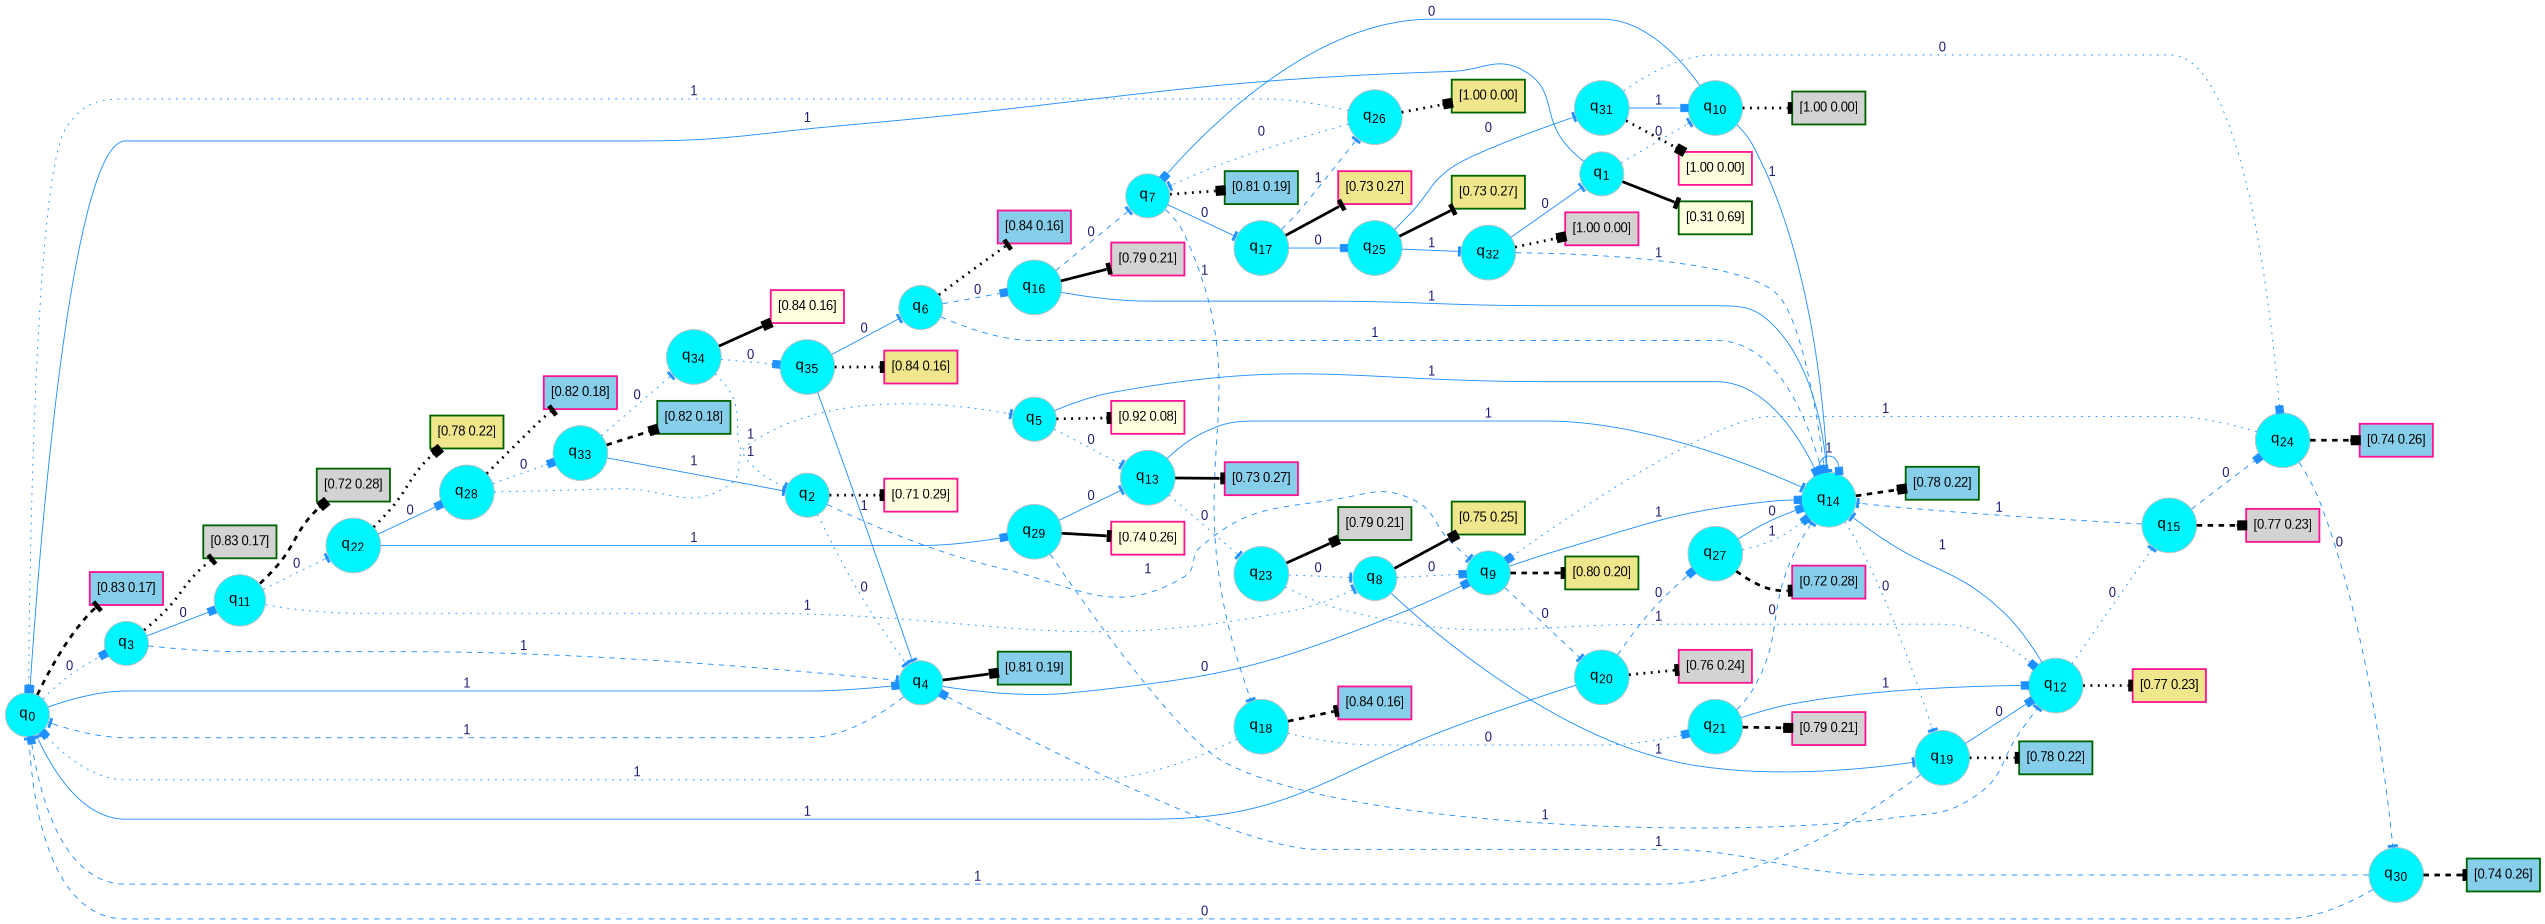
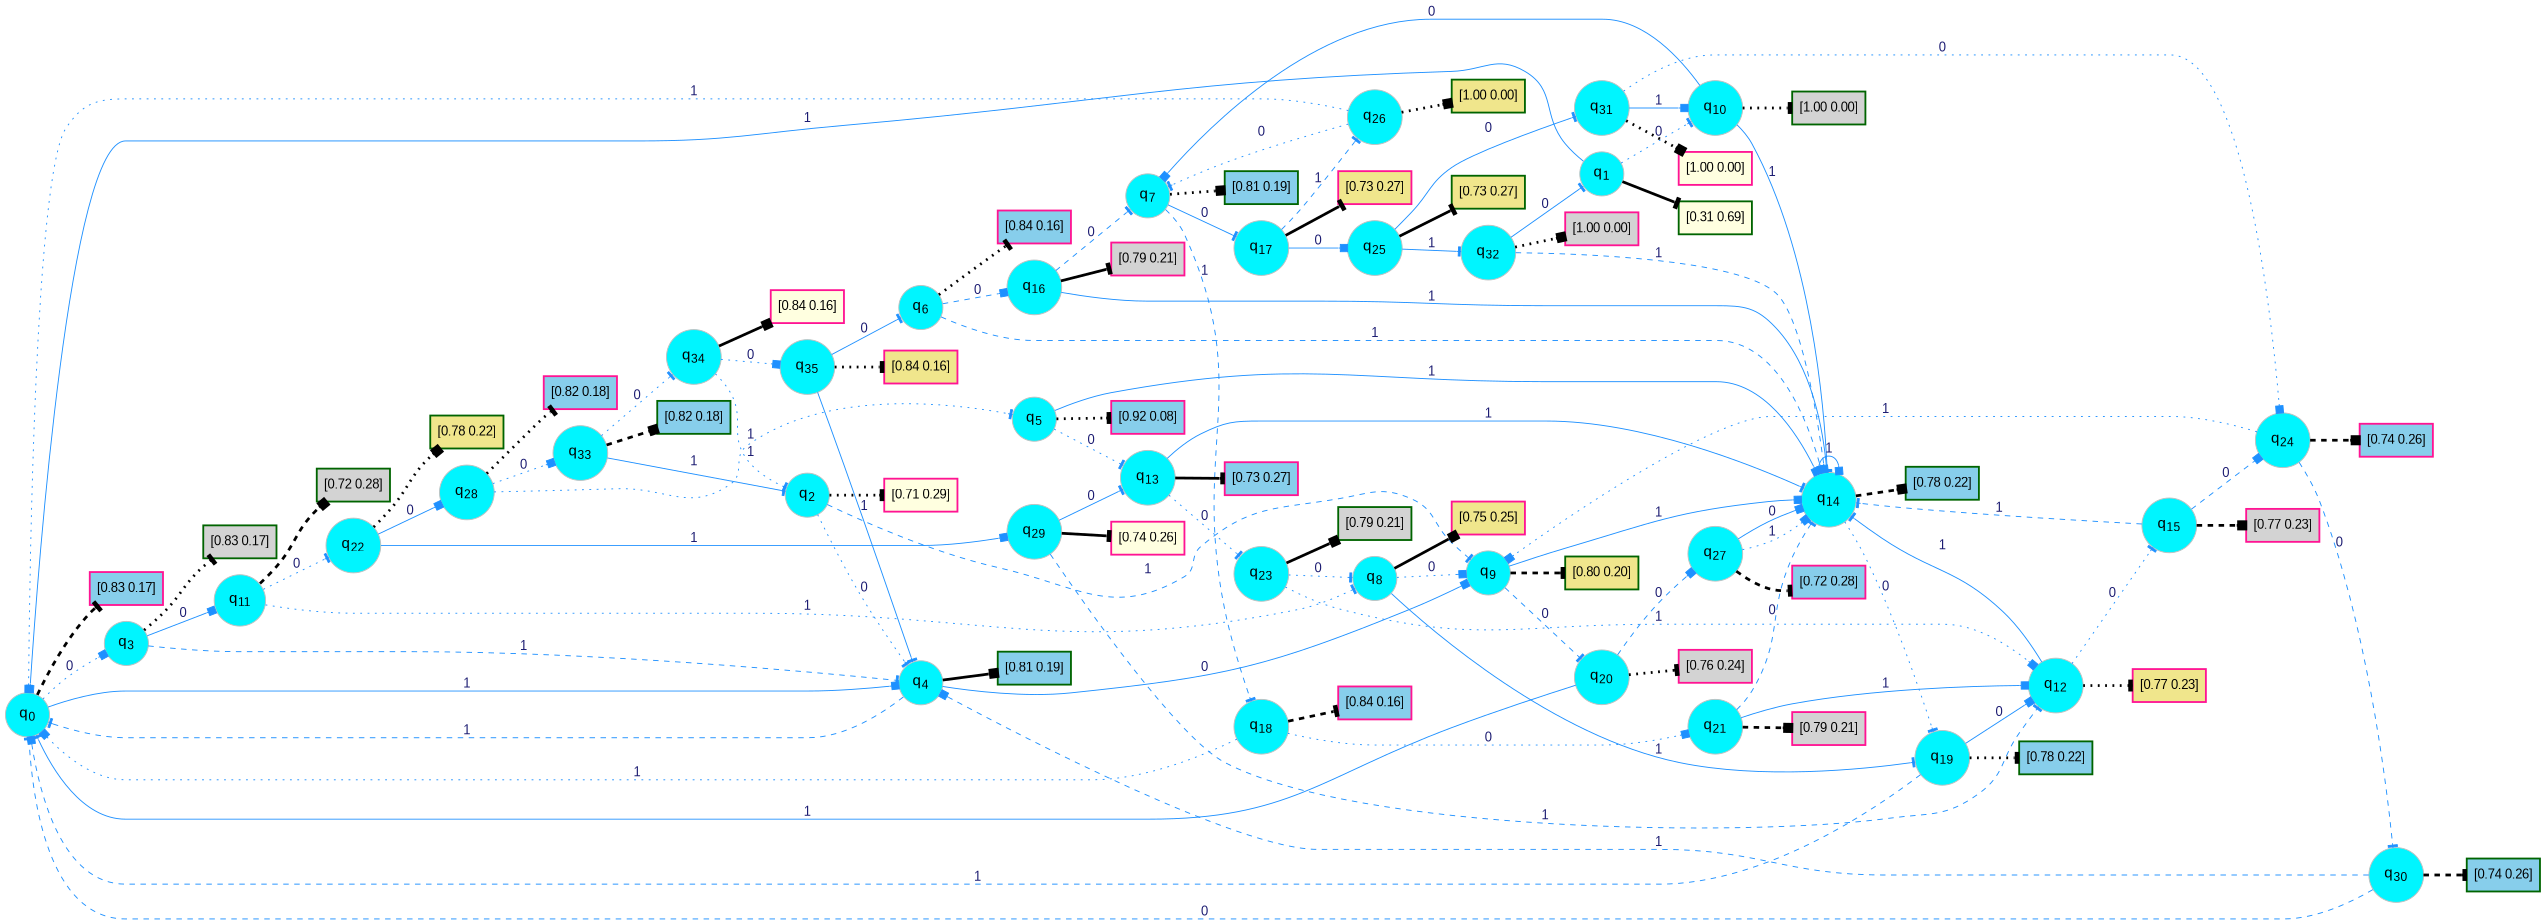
  digraph {
    fontname="Liberation Sans"
    rankdir=LR
    node [color=gray fillcolor=turquoise1 fontcolor=black fontname="Liberation Sans" fontsize=16 fontweight=bold shape=circle style=filled]
    edge [arrowhead=tee arrowsize=1 color=dodgerblue1 fontcolor=midnightblue fontname="Liberation Sans" fontweight=bold penwidth=1 style=dotted weight=20]
    n1 [label=<q<SUB>0</SUB>>]
    n2 [label=<q<SUB>3</SUB>>]
    n3 [label=<q<SUB>4</SUB>>]
    n4 [color=deeppink fillcolor=skyblue fontsize=14 label="[0.83 0.17]" penwidth=2 shape=box]
    n5 [label=<q<SUB>11</SUB>>]
    n6 [color=darkgreen fillcolor=lightgrey fontsize=14 label="[0.83 0.17]" penwidth=2 shape=box]
    n7 [label=<q<SUB>9</SUB>>]
    n8 [color=darkgreen fillcolor=skyblue fontsize=14 label="[0.81 0.19]" penwidth=2 shape=box]
    n9 [label=<q<SUB>1</SUB>>]
    n10 [label=<q<SUB>10</SUB>>]
    n11 [color=darkgreen fillcolor=lightyellow fontsize=14 label="[0.31 0.69]" penwidth=2 shape=box]
    n12 [label=<q<SUB>14</SUB>>]
    n13 [label=<q<SUB>7</SUB>>]
    n14 [color=darkgreen fillcolor=lightgrey fontsize=14 label="[1.00 0.00]" penwidth=2 shape=box]
    n15 [label=<q<SUB>2</SUB>>]
    n16 [color=deeppink fillcolor=lightyellow fontsize=14 label="[0.71 0.29]" penwidth=2 shape=box]
    n17 [label=<q<SUB>20</SUB>>]
    n18 [color=darkgreen fillcolor=khaki fontsize=14 label="[0.80 0.20]" penwidth=2 shape=box]
    n19 [label=<q<SUB>8</SUB>>]
    n20 [label=<q<SUB>22</SUB>>]
    n21 [color=darkgreen fillcolor=lightgrey fontsize=14 label="[0.72 0.28]" penwidth=2 shape=box]
    n22 [label=<q<SUB>5</SUB>>]
    n23 [label=<q<SUB>13</SUB>>]
-   n24 [color=deeppink fillcolor=lightyellow fontsize=14 label="[0.92 0.08]" penwidth=2 shape=box]
+   n24 [color=deeppink fillcolor=skyblue fontsize=14 label="[0.92 0.08]" penwidth=2 shape=box]
    n25 [label=<q<SUB>23</SUB>>]
    n26 [color=deeppink fillcolor=skyblue fontsize=14 label="[0.73 0.27]" penwidth=2 shape=box]
    n27 [label=<q<SUB>19</SUB>>]
    n28 [color=darkgreen fillcolor=skyblue fontsize=14 label="[0.78 0.22]" penwidth=2 shape=box]
    n29 [label=<q<SUB>6</SUB>>]
    n30 [label=<q<SUB>16</SUB>>]
    n31 [color=deeppink fillcolor=skyblue fontsize=14 label="[0.84 0.16]" penwidth=2 shape=box]
    n32 [color=deeppink fillcolor=lightgrey fontsize=14 label="[0.79 0.21]" penwidth=2 shape=box]
    n33 [label=<q<SUB>17</SUB>>]
    n34 [label=<q<SUB>18</SUB>>]
    n35 [color=darkgreen fillcolor=skyblue fontsize=14 label="[0.81 0.19]" penwidth=2 shape=box]
    n36 [label=<q<SUB>25</SUB>>]
    n37 [label=<q<SUB>26</SUB>>]
    n38 [color=deeppink fillcolor=khaki fontsize=14 label="[0.73 0.27]" penwidth=2 shape=box]
    n39 [label=<q<SUB>21</SUB>>]
    n40 [color=deeppink fillcolor=skyblue fontsize=14 label="[0.84 0.16]" penwidth=2 shape=box]
-   n41 [color=darkgreen fillcolor=khaki fontsize=14 label="[0.75 0.25]" penwidth=2 shape=box]
+   n41 [color=deeppink fillcolor=khaki fontsize=14 label="[0.75 0.25]" penwidth=2 shape=box]
    n42 [label=<q<SUB>12</SUB>>]
    n43 [color=darkgreen fillcolor=skyblue fontsize=14 label="[0.78 0.22]" penwidth=2 shape=box]
    n44 [label=<q<SUB>27</SUB>>]
    n45 [color=deeppink fillcolor=lightgrey fontsize=14 label="[0.76 0.24]" penwidth=2 shape=box]
    n46 [label=<q<SUB>28</SUB>>]
    n47 [label=<q<SUB>29</SUB>>]
    n48 [color=darkgreen fillcolor=khaki fontsize=14 label="[0.78 0.22]" penwidth=2 shape=box]
    n49 [label=<q<SUB>15</SUB>>]
    n50 [color=deeppink fillcolor=khaki fontsize=14 label="[0.77 0.23]" penwidth=2 shape=box]
    n51 [label=<q<SUB>24</SUB>>]
    n52 [color=deeppink fillcolor=lightgrey fontsize=14 label="[0.77 0.23]" penwidth=2 shape=box]
    n53 [color=darkgreen fillcolor=lightgrey fontsize=14 label="[0.79 0.21]" penwidth=2 shape=box]
    n54 [label=<q<SUB>30</SUB>>]
    n55 [color=deeppink fillcolor=skyblue fontsize=14 label="[0.74 0.26]" penwidth=2 shape=box]
    n56 [label=<q<SUB>31</SUB>>]
    n57 [label=<q<SUB>32</SUB>>]
    n58 [color=darkgreen fillcolor=khaki fontsize=14 label="[0.73 0.27]" penwidth=2 shape=box]
    n59 [color=darkgreen fillcolor=khaki fontsize=14 label="[1.00 0.00]" penwidth=2 shape=box]
    n60 [color=deeppink fillcolor=lightgrey fontsize=14 label="[0.79 0.21]" penwidth=2 shape=box]
    n61 [color=deeppink fillcolor=skyblue fontsize=14 label="[0.72 0.28]" penwidth=2 shape=box]
    n62 [label=<q<SUB>33</SUB>>]
    n63 [color=deeppink fillcolor=skyblue fontsize=14 label="[0.82 0.18]" penwidth=2 shape=box]
    n64 [color=deeppink fillcolor=lightyellow fontsize=14 label="[0.74 0.26]" penwidth=2 shape=box]
    n65 [color=darkgreen fillcolor=skyblue fontsize=14 label="[0.74 0.26]" penwidth=2 shape=box]
    n66 [color=deeppink fillcolor=lightyellow fontsize=14 label="[1.00 0.00]" penwidth=2 shape=box]
    n67 [color=deeppink fillcolor=lightgrey fontsize=14 label="[1.00 0.00]" penwidth=2 shape=box]
    n68 [label=<q<SUB>34</SUB>>]
    n69 [color=darkgreen fillcolor=skyblue fontsize=14 label="[0.82 0.18]" penwidth=2 shape=box]
    n70 [label=<q<SUB>35</SUB>>]
    n71 [color=deeppink fillcolor=lightyellow fontsize=14 label="[0.84 0.16]" penwidth=2 shape=box]
    n72 [color=deeppink fillcolor=khaki fontsize=14 label="[0.84 0.16]" penwidth=2 shape=box]
    n1 -> n2 [arrowhead=box label=0]
    n1 -> n3 [arrowhead=box label=1 style=bold]
    n1 -> n4 [color=black penwidth=3 style=dashed]
    n2 -> n3 [label=1 style=dashed]
    n2 -> n5 [arrowhead=box label=0 style=bold]
    n2 -> n6 [color=black penwidth=3]
    n3 -> n1 [label=1 style=dashed]
    n3 -> n7 [arrowhead=box label=0 style=bold]
    n3 -> n8 [arrowhead=box color=black penwidth=3 style=bold]
    n5 -> n19 [label=1]
    n5 -> n20 [label=0]
    n5 -> n21 [arrowhead=box color=black penwidth=3 style=dashed]
    n7 -> n12 [arrowhead=box label=1 style=bold]
    n7 -> n17 [label=0 style=dashed]
    n7 -> n18 [color=black penwidth=3 style=dashed]
    n9 -> n1 [arrowhead=box label=1 style=bold]
    n9 -> n10 [label=0]
    n9 -> n11 [color=black penwidth=3 style=bold]
    n10 -> n12 [label=1 style=bold]
    n10 -> n13 [arrowhead=box label=0 style=bold]
    n10 -> n14 [color=black penwidth=3]
    n12 -> n12 [arrowhead=box label=1 style=bold]
    n12 -> n27 [label=0]
    n12 -> n28 [arrowhead=box color=black penwidth=3 style=dashed]
    n13 -> n33 [label=0 style=bold]
    n13 -> n34 [label=1 style=dashed]
    n13 -> n35 [arrowhead=box color=black penwidth=3]
    n15 -> n3 [label=0]
    n15 -> n7 [label=1 style=dashed]
    n15 -> n16 [color=black penwidth=3]
    n17 -> n1 [label=1 style=bold]
    n17 -> n44 [arrowhead=box label=0 style=dashed]
    n17 -> n45 [color=black penwidth=3]
    n19 -> n7 [arrowhead=box label=0]
    n19 -> n27 [label=1 style=bold]
    n19 -> n41 [arrowhead=box color=black penwidth=3 style=bold]
    n20 -> n46 [arrowhead=box label=0 style=bold]
    n20 -> n47 [arrowhead=box label=1 style=bold]
    n20 -> n48 [arrowhead=box color=black penwidth=3]
    n22 -> n12 [arrowhead=box label=1 style=bold]
    n22 -> n23 [label=0]
    n22 -> n24 [color=black penwidth=3]
    n23 -> n12 [label=1 style=bold]
    n23 -> n25 [label=0]
    n23 -> n26 [color=black penwidth=3 style=bold]
    n25 -> n19 [label=0]
    n25 -> n42 [arrowhead=box label=1]
    n25 -> n53 [arrowhead=box color=black penwidth=3 style=bold]
    n27 -> n1 [arrowhead=box label=1 style=dashed]
    n27 -> n42 [arrowhead=box label=0 style=bold]
    n27 -> n43 [color=black penwidth=3]
    n29 -> n12 [arrowhead=box label=1 style=dashed]
    n29 -> n30 [arrowhead=box label=0 style=dashed]
    n29 -> n31 [color=black penwidth=3]
    n30 -> n12 [label=1 style=bold]
    n30 -> n13 [label=0 style=dashed]
    n30 -> n32 [color=black penwidth=3 style=bold]
    n33 -> n36 [arrowhead=box label=0 style=bold]
    n33 -> n37 [label=1 style=dashed]
    n33 -> n38 [color=black penwidth=3 style=bold]
    n34 -> n1 [arrowhead=box label=1]
    n34 -> n39 [arrowhead=box label=0]
    n34 -> n40 [color=black penwidth=3 style=dashed]
    n36 -> n56 [label=0 style=bold]
    n36 -> n57 [label=1 style=bold]
    n36 -> n58 [color=black penwidth=3 style=bold]
    n37 -> n1 [arrowhead=box label=1]
    n37 -> n13 [label=0]
    n37 -> n59 [arrowhead=box color=black penwidth=3]
    n39 -> n12 [label=0 style=dashed]
    n39 -> n42 [arrowhead=box label=1 style=bold]
    n39 -> n60 [arrowhead=box color=black penwidth=3 style=dashed]
    n42 -> n12 [label=1 style=bold]
    n42 -> n49 [label=0]
    n42 -> n50 [color=black penwidth=3]
    n44 -> n12 [arrowhead=box label=0 style=bold]
    n44 -> n12 [arrowhead=box label=1]
    n44 -> n61 [color=black penwidth=3 style=dashed]
    n46 -> n22 [label=1]
    n46 -> n62 [arrowhead=box label=0]
    n46 -> n63 [color=black penwidth=3]
    n47 -> n23 [label=0 style=bold]
    n47 -> n42 [label=1 style=dashed]
    n47 -> n64 [color=black penwidth=3 style=bold]
    n49 -> n12 [label=1 style=dashed]
    n49 -> n51 [arrowhead=box label=0 style=dashed]
    n49 -> n52 [arrowhead=box color=black penwidth=3 style=dashed]
    n51 -> n7 [arrowhead=box label=1]
    n51 -> n54 [label=0 style=dashed]
    n51 -> n55 [arrowhead=box color=black penwidth=3 style=dashed]
    n54 -> n1 [label=0 style=dashed]
    n54 -> n3 [arrowhead=box label=1 style=dashed]
    n54 -> n65 [color=black penwidth=3 style=dashed]
    n56 -> n10 [arrowhead=box label=1 style=bold]
    n56 -> n51 [arrowhead=box label=0]
    n56 -> n66 [arrowhead=box color=black penwidth=3]
    n57 -> n9 [label=0 style=bold]
    n57 -> n12 [arrowhead=box label=1 style=dashed]
    n57 -> n67 [arrowhead=box color=black penwidth=3]
    n62 -> n15 [label=1 style=bold]
    n62 -> n68 [label=0]
    n62 -> n69 [arrowhead=box color=black penwidth=3 style=dashed]
    n68 -> n15 [label=1]
    n68 -> n70 [arrowhead=box label=0]
    n68 -> n71 [arrowhead=box color=black penwidth=3 style=bold]
    n70 -> n3 [label=1 style=bold]
    n70 -> n29 [label=0 style=bold]
    n70 -> n72 [color=black penwidth=3]
  }
